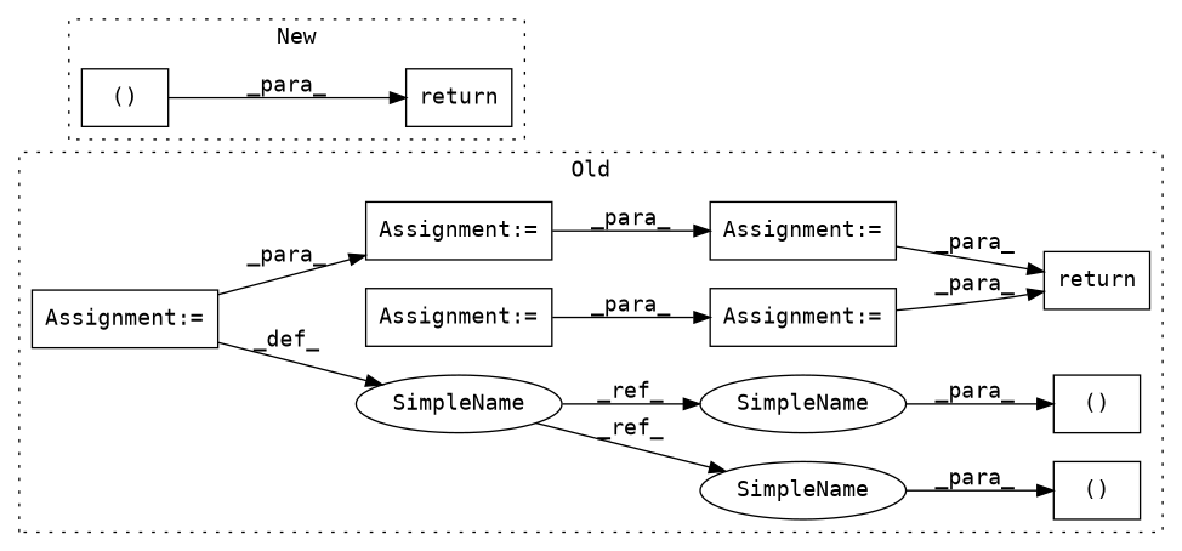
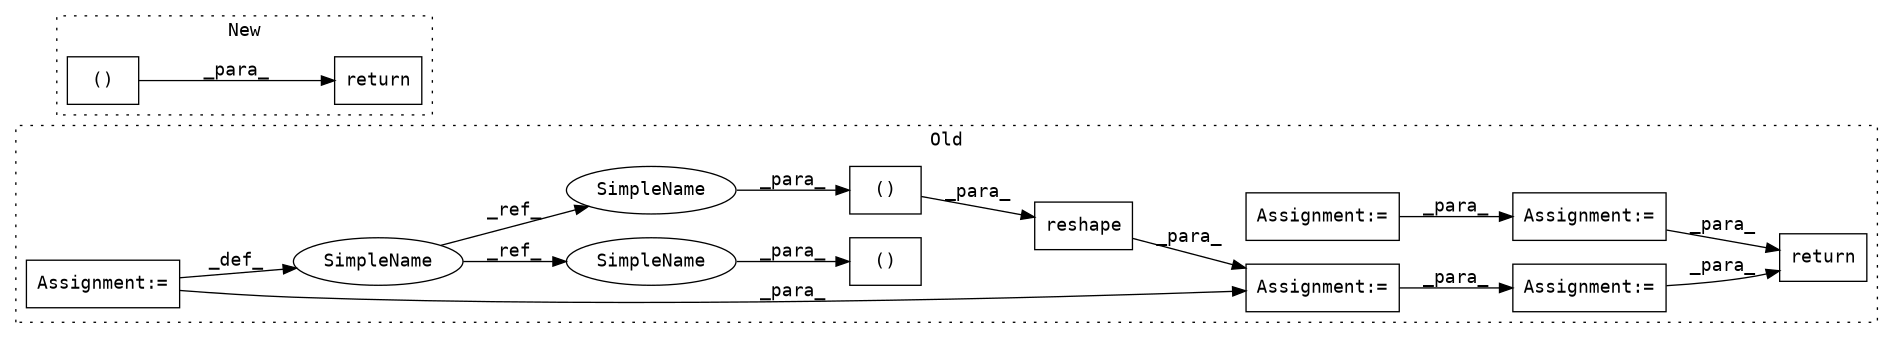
  digraph {
    rankdir=LR
    fontname="DejaVu Sans Mono"
    node [a=7 l=1 s=9286 shape=box fontname="DejaVu Sans Mono"]
    edge [fontname="DejaVu Sans Mono"]
+   n1 [a=32 l="8,2" label=reshape s="9715,9777"]
    n2 [a=41 l=7 label=return s=10151]
    n3 [label="Assignment:=" s=9788]
    n4 [label="Assignment:=" s=9968]
    n5 [label="Assignment:=" s=10027]
    n6 [l=6 label="Assignment:="]
    n7 [a=106 l=39 label="()" s=9738]
    n8 [label="Assignment:=" s=9696]
    n9 [a=42 l=6 label=SimpleName shape=ellipse]
    n10 [a=106 l=20 label="()" s=9407]
    n11 [a=42 l=6 label=SimpleName s=9407 shape=ellipse]
    n12 [a=42 l=6 label=SimpleName s=9738 shape=ellipse]
    n13 [a=41 l=7 label=return s=8155]
    n14 [a=106 l=62 label="()" s=7803]
    subgraph cluster_1 {
      label=Old
      style=dotted
+     n1
      n2
      n3
      n4
      n5
      n6
      n7
      n8
      n9
      n10
      n11
      n12
    }
    subgraph cluster_2 {
      label=New
      style=dotted
      n13
      n14
    }
+   n1 -> n8 [label=_para_]
    n3 -> n2 [label=_para_]
    n4 -> n5 [label=_para_]
    n5 -> n2 [label=_para_]
    n6 -> n8 [label=_para_]
    n6 -> n9 [label=_def_]
+   n7 -> n1 [label=_para_]
    n8 -> n3 [label=_para_]
    n9 -> n11 [label=_ref_]
    n9 -> n12 [label=_ref_]
    n11 -> n10 [label=_para_]
    n12 -> n7 [label=_para_]
    n14 -> n13 [label=_para_]
  }
